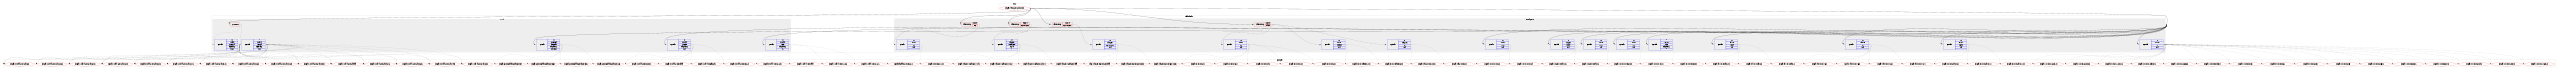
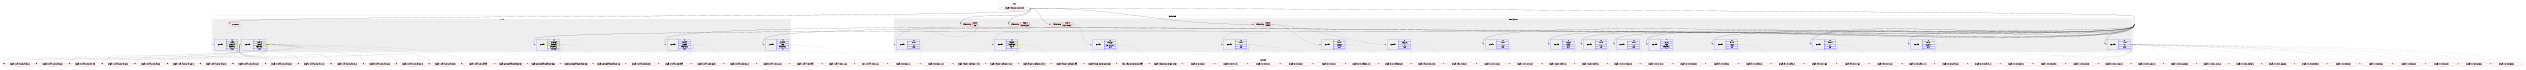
  digraph {
    compound=true
    concentrate=true
    fontname=Helvetica
    fontsize=10
    newrank=true
    rankdir=TB
    ranksep=1.5
    node [color=red fontname=Helvetica fontsize=10]
    edge [arrowhead=vee headport=w style=dotted tailport=e weight=100]
    n1 [label="portage://media-radio/xastir-2.0.8-r1" width=4]
    n2 [color=blue label=<<TABLE BORDER="0" CELLBORDER="1" CELLSPACING="0" CELLPADDING="4" WIDTH="220"><TR><TD ROWSPAN="6" CELLPADDING="30">pack_dep</TD></TR><TR><TD WIDTH="110">no</TD></TR><TR><TD>sys-devel</TD></TR><TR><TD>automake</TD></TR><TR><TD>greaterequal</TD></TR><TR><TD>1.16.1</TD></TR></TABLE>> shape=none]
    n3 [color=blue label=<<TABLE BORDER="0" CELLBORDER="1" CELLSPACING="0" CELLPADDING="4" WIDTH="220"><TR><TD ROWSPAN="6" CELLPADDING="30">pack_dep</TD></TR><TR><TD WIDTH="110">no</TD></TR><TR><TD>sys-devel</TD></TR><TR><TD>automake</TD></TR><TR><TD>greaterequal</TD></TR><TR><TD>1.15.1</TD></TR></TABLE>> shape=none]
    n4 [label=<<TABLE BORDER="0" CELLBORDER="1" CELLSPACING="0" CELLPADDING="4"><TR><TD CELLPADDING="10">any_of_group</TD></TR></TABLE>> shape=none]
    n5 [color=blue label=<<TABLE BORDER="0" CELLBORDER="1" CELLSPACING="0" CELLPADDING="4" WIDTH="220"><TR><TD ROWSPAN="6" CELLPADDING="30">pack_dep</TD></TR><TR><TD WIDTH="110">no</TD></TR><TR><TD>app-portage</TD></TR><TR><TD>elt-patches</TD></TR><TR><TD>greaterequal</TD></TR><TR><TD>20170815</TD></TR></TABLE>> shape=none]
    n6 [color=blue label=<<TABLE BORDER="0" CELLBORDER="1" CELLSPACING="0" CELLPADDING="4" WIDTH="220"><TR><TD ROWSPAN="6" CELLPADDING="30">pack_dep</TD></TR><TR><TD WIDTH="110">no</TD></TR><TR><TD>sys-devel</TD></TR><TR><TD>autoconf</TD></TR><TR><TD>greaterequal</TD></TR><TR><TD>2.69</TD></TR></TABLE>> shape=none]
    n7 [color=blue label=<<TABLE BORDER="0" CELLBORDER="1" CELLSPACING="0" CELLPADDING="4" WIDTH="220"><TR><TD ROWSPAN="6" CELLPADDING="30">pack_dep</TD></TR><TR><TD WIDTH="110">no</TD></TR><TR><TD>sys-devel</TD></TR><TR><TD>libtool</TD></TR><TR><TD>greaterequal</TD></TR><TR><TD>2.4</TD></TR></TABLE>> shape=none]
    n8 [color=blue label=<<TABLE BORDER="0" CELLBORDER="1" CELLSPACING="0" CELLPADDING="4" WIDTH="220"><TR><TD ROWSPAN="6" CELLPADDING="30">pack_dep</TD></TR><TR><TD WIDTH="110">no</TD></TR><TR><TD>media-gfx</TD></TR><TR><TD>imagemagick</TD></TR><TR><TD>smaller</TD></TR><TR><TD>7</TD></TR></TABLE>> shape=none]
    n9 [label=<<TABLE BORDER="0" CELLBORDER="1" CELLSPACING="0" CELLPADDING="4"><TR><TD ROWSPAN="3" CELLPADDING="10">use_conditional</TD></TR><TR><TD>negative</TD></TR><TR><TD>graphicsmagick</TD></TR></TABLE>> shape=none]
    n10 [color=blue label=<<TABLE BORDER="0" CELLBORDER="1" CELLSPACING="0" CELLPADDING="4" WIDTH="220"><TR><TD ROWSPAN="6" CELLPADDING="30">pack_dep</TD></TR><TR><TD WIDTH="110">no</TD></TR><TR><TD>sci-libs</TD></TR><TR><TD>gdal</TD></TR><TR><TD>none</TD></TR><TR><TD></TD></TR></TABLE>> shape=none]
    n11 [label=<<TABLE BORDER="0" CELLBORDER="1" CELLSPACING="0" CELLPADDING="4"><TR><TD ROWSPAN="3" CELLPADDING="10">use_conditional</TD></TR><TR><TD>positive</TD></TR><TR><TD>gdal</TD></TR></TABLE>> shape=none]
    n12 [color=blue label=<<TABLE BORDER="0" CELLBORDER="1" CELLSPACING="0" CELLPADDING="4" WIDTH="220"><TR><TD ROWSPAN="6" CELLPADDING="30">pack_dep</TD></TR><TR><TD WIDTH="110">no</TD></TR><TR><TD>sci-libs</TD></TR><TR><TD>proj</TD></TR><TR><TD>none</TD></TR><TR><TD></TD></TR></TABLE>> shape=none]
    n13 [color=blue label=<<TABLE BORDER="0" CELLBORDER="1" CELLSPACING="0" CELLPADDING="4" WIDTH="220"><TR><TD ROWSPAN="6" CELLPADDING="30">pack_dep</TD></TR><TR><TD WIDTH="110">no</TD></TR><TR><TD>sci-libs</TD></TR><TR><TD>libgeotiff</TD></TR><TR><TD>none</TD></TR><TR><TD></TD></TR></TABLE>> shape=none]
    n14 [color=blue label=<<TABLE BORDER="0" CELLBORDER="1" CELLSPACING="0" CELLPADDING="4" WIDTH="220"><TR><TD ROWSPAN="6" CELLPADDING="30">pack_dep</TD></TR><TR><TD WIDTH="110">no</TD></TR><TR><TD>media-libs</TD></TR><TR><TD>tiff</TD></TR><TR><TD>none</TD></TR><TR><TD></TD></TR></TABLE>> shape=none]
    n15 [label=<<TABLE BORDER="0" CELLBORDER="1" CELLSPACING="0" CELLPADDING="4"><TR><TD ROWSPAN="3" CELLPADDING="10">use_conditional</TD></TR><TR><TD>positive</TD></TR><TR><TD>geotiff</TD></TR></TABLE>> shape=none]
    n16 [color=blue label=<<TABLE BORDER="0" CELLBORDER="1" CELLSPACING="0" CELLPADDING="4" WIDTH="220"><TR><TD ROWSPAN="6" CELLPADDING="30">pack_dep</TD></TR><TR><TD WIDTH="110">no</TD></TR><TR><TD>media-gfx</TD></TR><TR><TD>graphicsmagick</TD></TR><TR><TD>none</TD></TR><TR><TD></TD></TR></TABLE>> shape=none]
    n17 [label=<<TABLE BORDER="0" CELLBORDER="1" CELLSPACING="0" CELLPADDING="4"><TR><TD ROWSPAN="3" CELLPADDING="10">use_conditional</TD></TR><TR><TD>positive</TD></TR><TR><TD>graphicsmagick</TD></TR></TABLE>> shape=none]
    n18 [color=blue label=<<TABLE BORDER="0" CELLBORDER="1" CELLSPACING="0" CELLPADDING="4" WIDTH="220"><TR><TD ROWSPAN="6" CELLPADDING="30">pack_dep</TD></TR><TR><TD WIDTH="110">no</TD></TR><TR><TD>dev-libs</TD></TR><TR><TD>libpcre</TD></TR><TR><TD>none</TD></TR><TR><TD></TD></TR></TABLE>> shape=none]
    n19 [color=blue label=<<TABLE BORDER="0" CELLBORDER="1" CELLSPACING="0" CELLPADDING="4" WIDTH="220"><TR><TD ROWSPAN="6" CELLPADDING="30">pack_dep</TD></TR><TR><TD WIDTH="110">no</TD></TR><TR><TD>net-misc</TD></TR><TR><TD>curl</TD></TR><TR><TD>none</TD></TR><TR><TD></TD></TR></TABLE>> shape=none]
    n20 [color=blue label=<<TABLE BORDER="0" CELLBORDER="1" CELLSPACING="0" CELLPADDING="4" WIDTH="220"><TR><TD ROWSPAN="6" CELLPADDING="30">pack_dep</TD></TR><TR><TD WIDTH="110">no</TD></TR><TR><TD>sci-libs</TD></TR><TR><TD>shapelib</TD></TR><TR><TD>none</TD></TR><TR><TD></TD></TR></TABLE>> shape=none]
    n21 [color=blue label=<<TABLE BORDER="0" CELLBORDER="1" CELLSPACING="0" CELLPADDING="4" WIDTH="220"><TR><TD ROWSPAN="6" CELLPADDING="30">pack_dep</TD></TR><TR><TD WIDTH="110">no</TD></TR><TR><TD>sys-libs</TD></TR><TR><TD>db</TD></TR><TR><TD>none</TD></TR><TR><TD></TD></TR></TABLE>> shape=none]
    n22 [color=blue label=<<TABLE BORDER="0" CELLBORDER="1" CELLSPACING="0" CELLPADDING="4" WIDTH="220"><TR><TD ROWSPAN="6" CELLPADDING="30">pack_dep</TD></TR><TR><TD WIDTH="110">no</TD></TR><TR><TD>x11-libs</TD></TR><TR><TD>libX11</TD></TR><TR><TD>none</TD></TR><TR><TD></TD></TR></TABLE>> shape=none]
    n23 [color=blue label=<<TABLE BORDER="0" CELLBORDER="1" CELLSPACING="0" CELLPADDING="4" WIDTH="220"><TR><TD ROWSPAN="6" CELLPADDING="30">pack_dep</TD></TR><TR><TD WIDTH="110">no</TD></TR><TR><TD>x11-apps</TD></TR><TR><TD>xfontsel</TD></TR><TR><TD>none</TD></TR><TR><TD></TD></TR></TABLE>> shape=none]
    n24 [color=blue label=<<TABLE BORDER="0" CELLBORDER="1" CELLSPACING="0" CELLPADDING="4" WIDTH="220"><TR><TD ROWSPAN="6" CELLPADDING="30">pack_dep</TD></TR><TR><TD WIDTH="110">no</TD></TR><TR><TD>x11-libs</TD></TR><TR><TD>libXpm</TD></TR><TR><TD>none</TD></TR><TR><TD></TD></TR></TABLE>> shape=none]
    n25 [color=blue label=<<TABLE BORDER="0" CELLBORDER="1" CELLSPACING="0" CELLPADDING="4" WIDTH="220"><TR><TD ROWSPAN="6" CELLPADDING="30">pack_dep</TD></TR><TR><TD WIDTH="110">no</TD></TR><TR><TD>x11-libs</TD></TR><TR><TD>libXt</TD></TR><TR><TD>none</TD></TR><TR><TD></TD></TR></TABLE>> shape=none]
    n26 [color=blue label=<<TABLE BORDER="0" CELLBORDER="1" CELLSPACING="0" CELLPADDING="4" WIDTH="220"><TR><TD ROWSPAN="6" CELLPADDING="30">pack_dep</TD></TR><TR><TD WIDTH="110">no</TD></TR><TR><TD>x11-libs</TD></TR><TR><TD>motif</TD></TR><TR><TD>greaterequal</TD></TR><TR><TD>2.3</TD></TR></TABLE>> shape=none]
    n27 [label="portage://sys-devel/automake-1.10.3-r3" width=4]
    n28 [label="portage://sys-devel/automake-1.11.6-r3" width=4]
    n29 [label="portage://sys-devel/automake-1.12.6-r2" width=4]
    n30 [label="portage://sys-devel/automake-1.13.4-r2" width=4]
    n31 [label="portage://sys-devel/automake-1.14.1-r2" width=4]
    n32 [label="portage://sys-devel/automake-1.15.1-r2" width=4]
    n33 [label="portage://sys-devel/automake-1.16.1-r1" width=4]
    n34 [label="portage://sys-devel/automake-1.16.1-r2" width=4]
    n35 [label="portage://sys-devel/automake-1.4_p6-r2" width=4]
    n36 [label="portage://sys-devel/automake-1.5-r2" width=4]
    n37 [label="portage://sys-devel/automake-1.6.3-r2" width=4]
    n38 [label="portage://sys-devel/automake-1.7.9-r3" width=4]
    n39 [label="portage://sys-devel/automake-1.8.5-r5" width=4]
    n40 [label="portage://sys-devel/automake-1.9.6-r5" width=4]
    n41 [label="portage://sys-devel/automake-9999" width=4]
    n42 [label="portage://app-portage/elt-patches-20170317" width=4]
    n43 [label="portage://app-portage/elt-patches-20170422" width=4]
    n44 [label="portage://app-portage/elt-patches-20170815" width=4]
    n45 [label="portage://app-portage/elt-patches-20170826.1" width=4]
    n46 [label="portage://sys-devel/libtool-2.4.6-r3" width=4]
-   n47 [label="portage://sys-devel/libtool-2.4.6-r4" width=4]
+   n47 [label="libtool://sys-devel/libtool-2.4.6-r4" width=4]
    n48 [label="portage://sys-devel/libtool-2.4.6-r5" width=4]
    n49 [label="portage://sys-devel/libtool-9999" width=4]
    n50 [label="portage://sys-devel/autoconf-2.13-r1" width=4]
    n51 [label="portage://sys-devel/autoconf-2.64-r1" width=4]
-   n52 [label="portage://sys-devel/portage-2.69-r4" width=4]
+   n52 [label="portage://sys-devel/autoconf-2.69-r4" width=4]
    n53 [label="portage://sys-devel/autoconf-9999" width=4]
    n54 [label="portage://media-gfx/imagemagick-6.9.10.71" width=4]
    n55 [label="portage://media-gfx/imagemagick-7.0.8.67" width=4]
    n56 [label="portage://media-gfx/imagemagick-7.0.9.2" width=4]
    n57 [label="portage://media-gfx/imagemagick-9999" width=4]
-   n58 [label="portage://greaterequal-libs/gdal-2.4.1" width=4]
+   n58 [label="portage://sci-libs/gdal-2.4.1" width=4]
    n59 [label="portage://sci-libs/gdal-2.4.1-r1" width=4]
    n60 [label="portage://sci-libs/proj-4.8.0" width=4]
    n61 [label="portage://sci-libs/proj-4.9.2" width=4]
    n62 [label="portage://sci-libs/proj-5.2.0" width=4]
    n63 [label="portage://sci-libs/proj-6.0.0" width=4]
    n64 [label="portage://sci-libs/proj-6.2.0" width=4]
    n65 [label="portage://sci-libs/libgeotiff-1.4.1-r1" width=4]
    n66 [label="portage://sci-libs/libgeotiff-1.5.1-r1" width=4]
    n67 [label="portage://media-libs/tiff-4.0.10-r2" width=4]
    n68 [label="portage://media-libs/tiff-4.1.0" width=4]
    n69 [label="portage://media-gfx/graphicsmagick-1.3.32" width=4]
    n70 [label="portage://media-gfx/graphicsmagick-1.3.33" width=4]
    n71 [label="media://media-gfx/graphicsmagick-9999" width=4]
    n72 [label="portage://dev-libs/libpcre-8.41-r1" width=4]
    n73 [label="portage://dev-libs/libpcre-8.42" width=4]
    n74 [label="portage://dev-libs/libpcre-8.43" width=4]
    n75 [label="portage://net-misc/curl-7.65.0" width=4]
-   n76 [label="shapelib://net-misc/curl-7.65.3" width=4]
+   n76 [label="portage://net-misc/curl-7.65.3" width=4]
    n77 [label="portage://net-misc/curl-7.66.0" width=4]
-   n78 [label="portage://net-misc/curl-7.67.0" width=4]
    n79 [label="portage://sci-libs/shapelib-1.4.0-r1" width=4]
    n80 [label="portage://sci-libs/shapelib-1.4.1" width=4]
    n81 [label="portage://sci-libs/shapelib-1.5.0" width=4]
    n82 [label="portage://sys-libs/db-1.85-r4" width=4]
    n83 [label="portage://sys-libs/db-18.1.32" width=4]
    n84 [label="portage://sys-libs/db-3.2.9_p2-r1" width=4]
    n85 [label="portage://sys-libs/db-4.2.52_p5-r2" width=4]
    n86 [label="portage://sys-libs/db-4.3.29_p1-r2" width=4]
    n87 [label="portage://sys-libs/db-4.4.20_p4-r2" width=4]
    n88 [label="portage://sys-libs/db-4.5.20_p2-r2" width=4]
    n89 [label="portage://sys-libs/db-4.6.21_p4-r1" width=4]
    n90 [label="portage://sys-libs/db-4.7.25_p4-r1" width=4]
    n91 [label="portage://sys-libs/db-4.8.30-r3" width=4]
    n92 [label="portage://sys-libs/db-5.1.29-r2" width=4]
    n93 [label="portage://sys-libs/db-5.3.27-r2" width=4]
    n94 [label="portage://sys-libs/db-5.3.28-r4" width=4]
    n95 [label="portage://sys-libs/db-6.0.35-r2" width=4]
    n96 [label="portage://sys-libs/db-6.1.38" width=4]
    n97 [label="portage://sys-libs/db-6.2.38" width=4]
    n98 [label="portage://x11-apps/xfontsel-1.0.5" width=4]
    n99 [label="portage://x11-apps/xfontsel-1.0.6" width=4]
    n100 [label="portage://x11-libs/libX11-1.6.8" width=4]
    n101 [label="portage://x11-libs/libX11-1.6.9" width=4]
    n102 [label="portage://x11-libs/libXpm-3.5.12-r1" width=4]
    n103 [label="portage://x11-libs/libXt-1.2.0" width=4]
    n104 [label="portage://x11-libs/motif-2.3.8-r1" width=4]
    subgraph cluster_1 {
      color=gray
      label=<<i>ebuild</i>>
      rank=same
      n1
    }
    subgraph cluster_2 {
      color=gray
      label=<<i>dependencies</i>>
      subgraph cluster_3 {
        color=gray
        fillcolor="#eeeeee"
        label=<<i>compile</i>>
        style=filled
        subgraph sub_4 {
          color=gray
          fillcolor="#eeeeee"
          label=<<i>compile</i>>
          style=filled
          n4
          subgraph sub_5 {
            color=gray
            fillcolor="#eeeeee"
            label=<<i>compile</i>>
            style=filled
            n2
          }
          subgraph sub_6 {
            color=gray
            fillcolor="#eeeeee"
            label=<<i>compile</i>>
            style=filled
            n3
          }
        }
        subgraph sub_7 {
          color=gray
          fillcolor="#eeeeee"
          label=<<i>compile</i>>
          style=filled
          n5
        }
        subgraph sub_8 {
          color=gray
          fillcolor="#eeeeee"
          label=<<i>compile</i>>
          style=filled
          n6
        }
        subgraph sub_9 {
          color=gray
          fillcolor="#eeeeee"
          label=<<i>compile</i>>
          style=filled
          n7
        }
      }
      subgraph cluster_10 {
        color=gray
        fillcolor="#eeeeee"
        label=<<i>compile and run</i>>
        style=filled
        subgraph sub_11 {
          color=gray
          fillcolor="#eeeeee"
          label=<<i>compile and run</i>>
          style=filled
          n9
          subgraph sub_12 {
            color=gray
            fillcolor="#eeeeee"
            label=<<i>compile and run</i>>
            style=filled
            n8
          }
        }
        subgraph sub_13 {
          color=gray
          fillcolor="#eeeeee"
          label=<<i>compile and run</i>>
          style=filled
          n11
          subgraph sub_14 {
            color=gray
            fillcolor="#eeeeee"
            label=<<i>compile and run</i>>
            style=filled
            n10
          }
        }
        subgraph sub_15 {
          color=gray
          fillcolor="#eeeeee"
          label=<<i>compile and run</i>>
          style=filled
          n15
          subgraph sub_16 {
            color=gray
            fillcolor="#eeeeee"
            label=<<i>compile and run</i>>
            style=filled
            n12
          }
          subgraph sub_17 {
            color=gray
            fillcolor="#eeeeee"
            label=<<i>compile and run</i>>
            style=filled
            n13
          }
          subgraph sub_18 {
            color=gray
            fillcolor="#eeeeee"
            label=<<i>compile and run</i>>
            style=filled
            n14
          }
        }
        subgraph sub_19 {
          color=gray
          fillcolor="#eeeeee"
          label=<<i>compile and run</i>>
          style=filled
          n17
          subgraph sub_20 {
            color=gray
            fillcolor="#eeeeee"
            label=<<i>compile and run</i>>
            style=filled
            n16
          }
        }
        subgraph sub_21 {
          color=gray
          fillcolor="#eeeeee"
          label=<<i>compile and run</i>>
          style=filled
          n18
        }
        subgraph sub_22 {
          color=gray
          fillcolor="#eeeeee"
          label=<<i>compile and run</i>>
          style=filled
          n19
        }
        subgraph sub_23 {
          color=gray
          fillcolor="#eeeeee"
          label=<<i>compile and run</i>>
          style=filled
          n20
        }
        subgraph sub_24 {
          color=gray
          fillcolor="#eeeeee"
          label=<<i>compile and run</i>>
          style=filled
          n21
        }
        subgraph sub_25 {
          color=gray
          fillcolor="#eeeeee"
          label=<<i>compile and run</i>>
          style=filled
          n22
        }
        subgraph sub_26 {
          color=gray
          fillcolor="#eeeeee"
          label=<<i>compile and run</i>>
          style=filled
          n23
        }
        subgraph sub_27 {
          color=gray
          fillcolor="#eeeeee"
          label=<<i>compile and run</i>>
          style=filled
          n24
        }
        subgraph sub_28 {
          color=gray
          fillcolor="#eeeeee"
          label=<<i>compile and run</i>>
          style=filled
          n25
        }
        subgraph sub_29 {
          color=gray
          fillcolor="#eeeeee"
          label=<<i>compile and run</i>>
          style=filled
          n26
        }
      }
      subgraph cluster_30 {
        color=gray
        fillcolor="#eeeeee"
        label=<<i>run</i>>
        style=filled
      }
    }
    subgraph cluster_31 {
      color=gray
      label=<<i>candidates</i>>
      rank=same
      subgraph sub_32 {
        color=black
        label=<<i>candidates</i>>
        nodesep=1
        rank=same
        n27
        n28
        n29
        n30
        n31
        n32
        n33
        n34
        n35
        n36
        n37
        n38
        n39
        n40
        n41
      }
      subgraph sub_33 {
        color=black
        label=<<i>candidates</i>>
        nodesep=1
        rank=same
        n27
        n28
        n29
        n30
        n31
        n32
        n33
        n34
        n35
        n36
        n37
        n38
        n39
        n40
        n41
      }
      subgraph sub_34 {
        color=black
        label=<<i>candidates</i>>
        nodesep=1
        rank=same
        n42
        n43
        n44
        n45
      }
      subgraph sub_35 {
        color=black
        label=<<i>candidates</i>>
        nodesep=1
        rank=same
        n46
        n47
        n48
        n49
      }
      subgraph sub_36 {
        color=black
        label=<<i>candidates</i>>
        nodesep=1
        rank=same
        n50
        n51
        n52
        n53
      }
      subgraph sub_37 {
        color=black
        label=<<i>candidates</i>>
        nodesep=1
        rank=same
        n54
        n55
        n56
        n57
      }
      subgraph sub_38 {
        color=black
        label=<<i>candidates</i>>
        nodesep=1
        rank=same
        n58
        n59
      }
      subgraph sub_39 {
        color=black
        label=<<i>candidates</i>>
        nodesep=1
        rank=same
        n60
        n61
        n62
        n63
        n64
      }
      subgraph sub_40 {
        color=black
        label=<<i>candidates</i>>
        nodesep=1
        rank=same
        n65
        n66
      }
      subgraph sub_41 {
        color=black
        label=<<i>candidates</i>>
        nodesep=1
        rank=same
        n67
        n68
      }
      subgraph sub_42 {
        color=black
        label=<<i>candidates</i>>
        nodesep=1
        rank=same
        n69
        n70
        n71
      }
      subgraph sub_43 {
        color=black
        label=<<i>candidates</i>>
        nodesep=1
        rank=same
        n72
        n73
        n74
      }
      subgraph sub_44 {
        color=black
        label=<<i>candidates</i>>
        nodesep=1
        rank=same
        n75
        n76
        n77
-       n78
      }
      subgraph sub_45 {
        color=black
        label=<<i>candidates</i>>
        nodesep=1
        rank=same
        n79
        n80
        n81
      }
      subgraph sub_46 {
        color=black
        label=<<i>candidates</i>>
        nodesep=1
        rank=same
        n82
        n83
        n84
        n85
        n86
        n87
        n88
        n89
        n90
        n91
        n92
        n93
        n94
        n95
        n96
        n97
      }
      subgraph sub_47 {
        color=black
        label=<<i>candidates</i>>
        nodesep=1
        rank=same
        n98
        n99
      }
      subgraph sub_48 {
        color=black
        label=<<i>candidates</i>>
        nodesep=1
        rank=same
        n100
        n101
      }
      subgraph sub_49 {
        color=black
        label=<<i>candidates</i>>
        nodesep=1
        rank=same
        n102
      }
      subgraph sub_50 {
        color=black
        label=<<i>candidates</i>>
        nodesep=1
        rank=same
        n103
      }
      subgraph sub_51 {
        color=black
        label=<<i>candidates</i>>
        nodesep=1
        rank=same
        n104
      }
    }
    n1 -> n4 [arrowhead=odotvee style=solid weight=20]
    n1 -> n5 [style=solid weight=20]
    n1 -> n6 [style=solid weight=20]
    n1 -> n7 [style=solid weight=20]
    n1 -> n9 [arrowhead=odotvee style=solid weight=20]
    n1 -> n11 [arrowhead=odotvee style=solid weight=20]
    n1 -> n15 [arrowhead=odotvee style=solid weight=20]
    n1 -> n17 [arrowhead=odotvee style=solid weight=20]
    n1 -> n18 [arrowhead=odotvee style=solid weight=20]
    n1 -> n19 [arrowhead=odotvee style=solid weight=20]
    n1 -> n20 [arrowhead=odotvee style=solid weight=20]
    n1 -> n21 [arrowhead=odotvee style=solid weight=20]
    n1 -> n22 [arrowhead=odotvee style=solid weight=20]
    n1 -> n23 [arrowhead=odotvee style=solid weight=20]
    n1 -> n24 [arrowhead=odotvee style=solid weight=20]
    n1 -> n25 [arrowhead=odotvee style=solid weight=20]
    n1 -> n26 [arrowhead=odotvee style=solid weight=20]
    n2 -> n27
    n2 -> n28
    n2 -> n29
    n2 -> n30
    n2 -> n31
    n2 -> n32
    n2 -> n33
    n2 -> n34
    n2 -> n35
    n2 -> n36
    n2 -> n37
    n2 -> n38
    n2 -> n39
    n2 -> n40
    n2 -> n41
    n3 -> n27
    n3 -> n28
    n3 -> n29
    n3 -> n30
    n3 -> n31
    n3 -> n32
    n3 -> n33
    n3 -> n34
    n3 -> n35
    n3 -> n36
    n3 -> n37
    n3 -> n38
    n3 -> n39
    n3 -> n40
    n3 -> n41
    n4 -> n2 [arrowhead=oinv weight=20]
    n4 -> n3 [arrowhead=oinv weight=20]
    n5 -> n42
    n5 -> n43
    n5 -> n44
    n5 -> n45
    n6 -> n50
    n6 -> n51
    n6 -> n52
    n6 -> n53
    n7 -> n46
    n7 -> n47
    n7 -> n48
    n7 -> n49
    n8 -> n54
    n8 -> n55
    n8 -> n56
    n8 -> n57
    n9 -> n8 [style=dashed weight=20]
    n10 -> n58
    n10 -> n59
    n11 -> n10 [style=dashed weight=20]
    n12 -> n60
    n12 -> n61
    n12 -> n62
    n12 -> n63
    n12 -> n64
    n13 -> n65
    n13 -> n66
    n14 -> n67
    n14 -> n68
    n15 -> n12 [style=dashed weight=20]
    n15 -> n13 [style=dashed weight=20]
    n15 -> n14 [style=dashed weight=20]
    n16 -> n69
    n16 -> n70
    n16 -> n71
    n17 -> n16 [style=dashed weight=20]
    n18 -> n72
    n18 -> n73
    n18 -> n74
    n19 -> n75
    n19 -> n76
    n19 -> n77
-   n19 -> n78
    n20 -> n79
    n20 -> n80
    n20 -> n81
    n21 -> n82
    n21 -> n83
    n21 -> n84
    n21 -> n85
    n21 -> n86
    n21 -> n87
    n21 -> n88
    n21 -> n89
    n21 -> n90
    n21 -> n91
    n21 -> n92
    n21 -> n93
    n21 -> n94
    n21 -> n95
    n21 -> n96
    n21 -> n97
    n22 -> n100
    n22 -> n101
    n23 -> n98
    n23 -> n99
    n24 -> n102
    n25 -> n103
    n26 -> n104
  }
